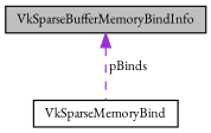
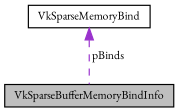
  digraph {
    fontname="EB Garamond"
    node [color=black fontname="EB Garamond" fontsize=10 shape=record style=filled]
    n1 [fillcolor=grey75 fontcolor=black height=0.2 label=VkSparseBufferMemoryBindInfo width=0.4]
    n2 [fillcolor=white height=0.2 label=VkSparseMemoryBind width=0.4]
-   n1 -> n2 [color=darkorchid3 dir=back fontname="EB Garamond" fontsize=10 label=" pBinds" labelfontname=Helvetica labelfontsize=10 style=dashed]
+   n2 -> n1 [color=darkorchid3 dir=back fontname="EB Garamond" fontsize=10 label=" pBinds" labelfontname=Helvetica labelfontsize=10 style=dashed]
  }
